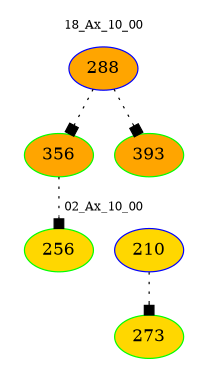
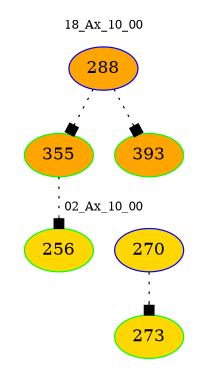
  digraph {
    node [color=green fillcolor=gold style=filled]
    edge [arrowhead=box color=black style=dotted]
-   n1 [color=blue label=210]
+   n1 [color=blue label=270]
    n2 [label=256]
    n3 [label=273]
    n4 [color=blue fillcolor=orange label=288]
-   n5 [fillcolor=orange label=356]
+   n5 [fillcolor=orange label=355]
    n6 [fillcolor=orange label=393]
    subgraph cluster_1 {
      color=white
      fontsize=10
      label="02_Ax_10_00"
      n1
      n2
      n3
    }
    subgraph cluster_2 {
      color=white
      fontsize=10
      label="18_Ax_10_00"
      n4
      n5
      n6
    }
    n1 -> n3
    n4 -> n5
    n4 -> n6
    n5 -> n2
  }
